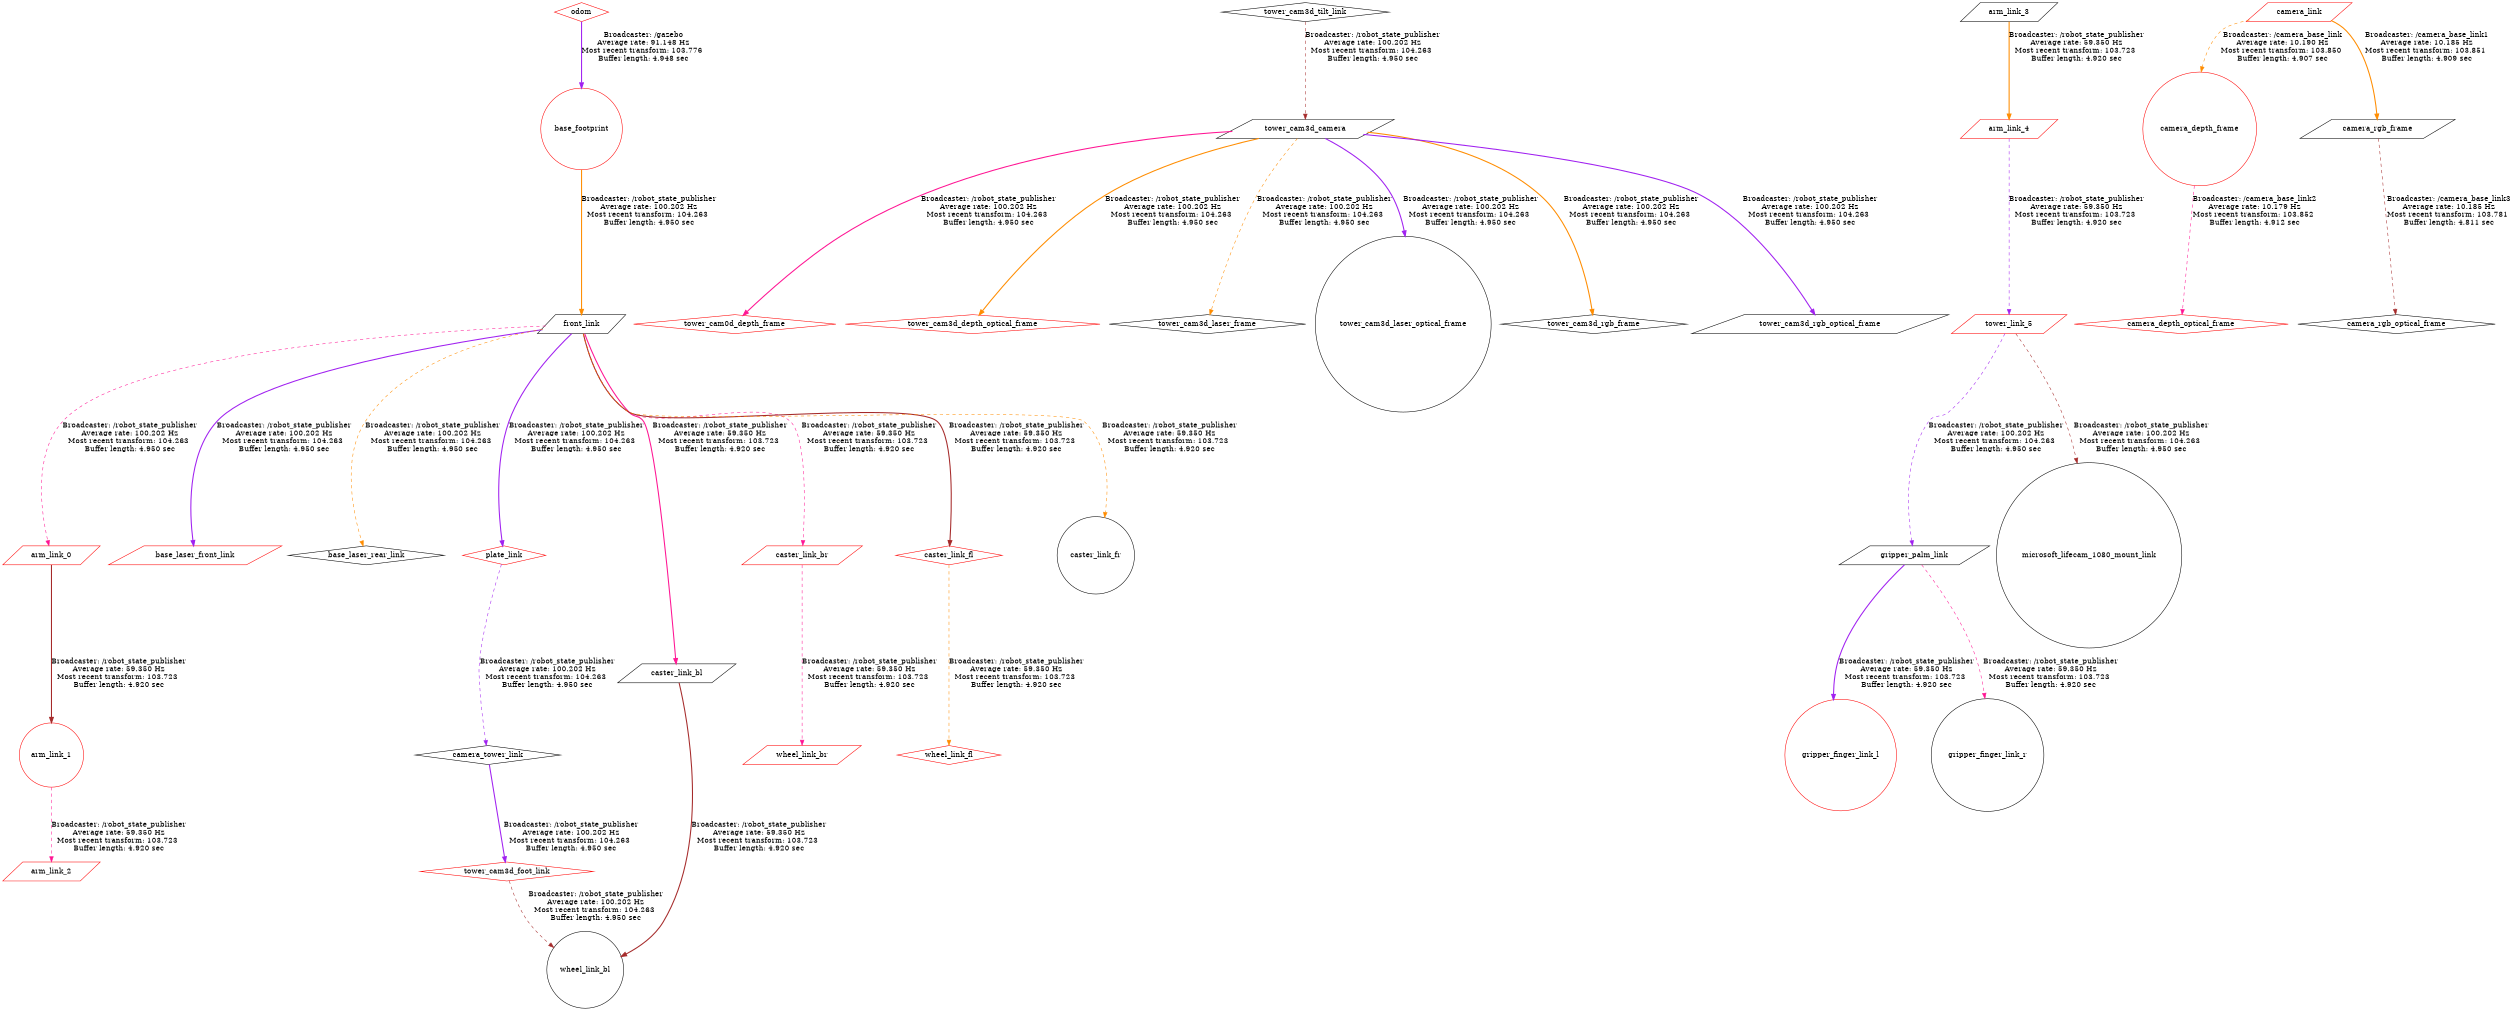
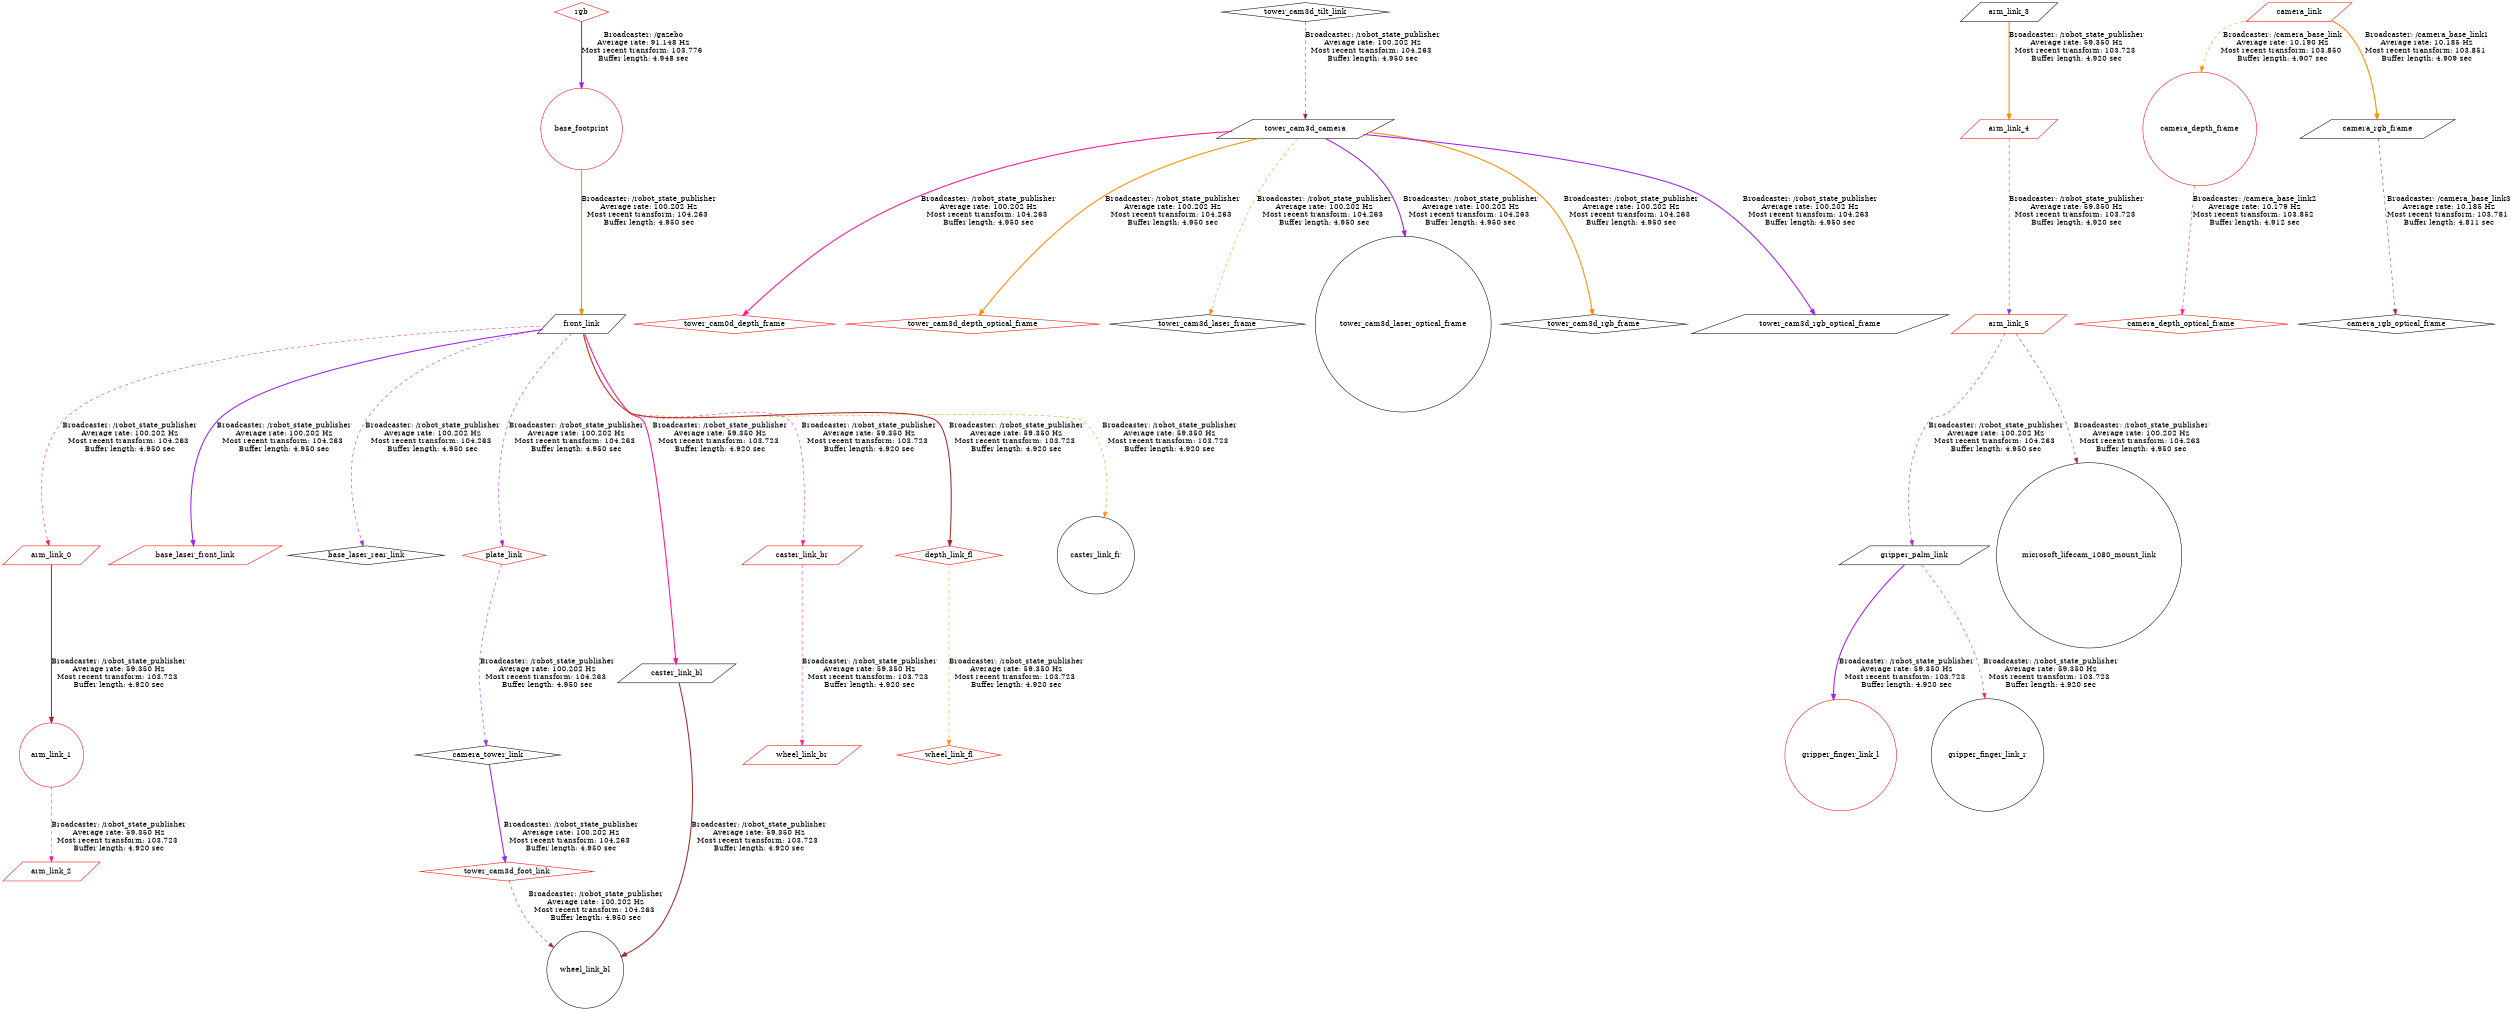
  digraph {
    node [color=red shape=parallelogram]
    edge [color=purple style=dashed]
    n1 [color=black label=front_link]
    arm_link_0
    base_laser_front_link
    base_laser_rear_link [color=black shape=diamond]
    plate_link [shape=diamond]
    caster_link_bl [color=black]
    caster_link_br
-   caster_link_fl [shape=diamond]
+   caster_link_fl [shape=diamond label=depth_link_fl]
    caster_link_fr [color=black shape=circle]
    arm_link_1 [shape=circle]
    camera_tower_link [color=black shape=diamond]
    wheel_link_bl [color=black shape=circle]
    wheel_link_br
    wheel_link_fl [shape=diamond]
    arm_link_2
    base_footprint [shape=circle]
    tower_cam3d_foot_link [shape=diamond]
    tower_cam3d_tilt_link [color=black shape=diamond]
    tower_cam3d_camera [color=black]
    n20 [label=tower_cam0d_depth_frame shape=diamond]
    tower_cam3d_depth_optical_frame [shape=diamond]
    tower_cam3d_laser_frame [color=black shape=diamond]
    tower_cam3d_laser_optical_frame [color=black shape=circle]
    tower_cam3d_rgb_frame [color=black shape=diamond]
    tower_cam3d_rgb_optical_frame [color=black]
-   odom [shape=diamond]
+   odom [shape=diamond label=rgb]
    gripper_palm_link [color=black]
-   arm_link_5 [label=tower_link_5]
+   arm_link_5
    microsoft_lifecam_1080_mount_link [color=black shape=circle]
    gripper_finger_link_l [shape=circle]
    gripper_finger_link_r [color=black shape=circle]
    arm_link_4
    arm_link_3 [color=black]
    camera_depth_frame [shape=circle]
    camera_depth_optical_frame [shape=diamond]
    camera_link
    camera_rgb_frame [color=black]
    camera_rgb_optical_frame [color=black shape=diamond]
    n1 -> arm_link_0 [color=deeppink label="Broadcaster: /robot_state_publisher\nAverage rate: 100.202 Hz\nMost recent transform: 104.263 \nBuffer length: 4.950 sec\n"]
    n1 -> base_laser_front_link [label="Broadcaster: /robot_state_publisher\nAverage rate: 100.202 Hz\nMost recent transform: 104.263 \nBuffer length: 4.950 sec\n" style=bold]
-   n1 -> base_laser_rear_link [color=darkorange label="Broadcaster: /robot_state_publisher\nAverage rate: 100.202 Hz\nMost recent transform: 104.263 \nBuffer length: 4.950 sec\n"]
-   n1 -> plate_link [label="Broadcaster: /robot_state_publisher\nAverage rate: 100.202 Hz\nMost recent transform: 104.263 \nBuffer length: 4.950 sec\n" style=bold]
+   n1 -> base_laser_rear_link [label="Broadcaster: /robot_state_publisher\nAverage rate: 100.202 Hz\nMost recent transform: 104.263 \nBuffer length: 4.950 sec\n"]
+   n1 -> plate_link [label="Broadcaster: /robot_state_publisher\nAverage rate: 100.202 Hz\nMost recent transform: 104.263 \nBuffer length: 4.950 sec\n"]
    n1 -> caster_link_bl [color=deeppink label="Broadcaster: /robot_state_publisher\nAverage rate: 59.350 Hz\nMost recent transform: 103.723 \nBuffer length: 4.920 sec\n" style=bold]
    n1 -> caster_link_br [color=deeppink label="Broadcaster: /robot_state_publisher\nAverage rate: 59.350 Hz\nMost recent transform: 103.723 \nBuffer length: 4.920 sec\n"]
    n1 -> caster_link_fl [color=brown label="Broadcaster: /robot_state_publisher\nAverage rate: 59.350 Hz\nMost recent transform: 103.723 \nBuffer length: 4.920 sec\n" style=bold]
    n1 -> caster_link_fr [color=darkorange label="Broadcaster: /robot_state_publisher\nAverage rate: 59.350 Hz\nMost recent transform: 103.723 \nBuffer length: 4.920 sec\n"]
    arm_link_0 -> arm_link_1 [color=brown label="Broadcaster: /robot_state_publisher\nAverage rate: 59.350 Hz\nMost recent transform: 103.723 \nBuffer length: 4.920 sec\n" style=bold]
    plate_link -> camera_tower_link [label="Broadcaster: /robot_state_publisher\nAverage rate: 100.202 Hz\nMost recent transform: 104.263 \nBuffer length: 4.950 sec\n"]
    caster_link_bl -> wheel_link_bl [color=brown label="Broadcaster: /robot_state_publisher\nAverage rate: 59.350 Hz\nMost recent transform: 103.723 \nBuffer length: 4.920 sec\n" style=bold]
    caster_link_br -> wheel_link_br [color=deeppink label="Broadcaster: /robot_state_publisher\nAverage rate: 59.350 Hz\nMost recent transform: 103.723 \nBuffer length: 4.920 sec\n"]
    caster_link_fl -> wheel_link_fl [color=darkorange label="Broadcaster: /robot_state_publisher\nAverage rate: 59.350 Hz\nMost recent transform: 103.723 \nBuffer length: 4.920 sec\n"]
    arm_link_1 -> arm_link_2 [color=deeppink label="Broadcaster: /robot_state_publisher\nAverage rate: 59.350 Hz\nMost recent transform: 103.723 \nBuffer length: 4.920 sec\n"]
    camera_tower_link -> tower_cam3d_foot_link [label="Broadcaster: /robot_state_publisher\nAverage rate: 100.202 Hz\nMost recent transform: 104.263 \nBuffer length: 4.950 sec\n" style=bold]
    base_footprint -> n1 [color=darkorange label="Broadcaster: /robot_state_publisher\nAverage rate: 100.202 Hz\nMost recent transform: 104.263 \nBuffer length: 4.950 sec\n" style=bold]
    tower_cam3d_foot_link -> wheel_link_bl [color=brown label="Broadcaster: /robot_state_publisher\nAverage rate: 100.202 Hz\nMost recent transform: 104.263 \nBuffer length: 4.950 sec\n"]
    tower_cam3d_tilt_link -> tower_cam3d_camera [color=brown label="Broadcaster: /robot_state_publisher\nAverage rate: 100.202 Hz\nMost recent transform: 104.263 \nBuffer length: 4.950 sec\n"]
    tower_cam3d_camera -> n20 [color=deeppink label="Broadcaster: /robot_state_publisher\nAverage rate: 100.202 Hz\nMost recent transform: 104.263 \nBuffer length: 4.950 sec\n" style=bold]
    tower_cam3d_camera -> tower_cam3d_depth_optical_frame [color=darkorange label="Broadcaster: /robot_state_publisher\nAverage rate: 100.202 Hz\nMost recent transform: 104.263 \nBuffer length: 4.950 sec\n" style=bold]
    tower_cam3d_camera -> tower_cam3d_laser_frame [color=darkorange label="Broadcaster: /robot_state_publisher\nAverage rate: 100.202 Hz\nMost recent transform: 104.263 \nBuffer length: 4.950 sec\n"]
    tower_cam3d_camera -> tower_cam3d_laser_optical_frame [label="Broadcaster: /robot_state_publisher\nAverage rate: 100.202 Hz\nMost recent transform: 104.263 \nBuffer length: 4.950 sec\n" style=bold]
    tower_cam3d_camera -> tower_cam3d_rgb_frame [color=darkorange label="Broadcaster: /robot_state_publisher\nAverage rate: 100.202 Hz\nMost recent transform: 104.263 \nBuffer length: 4.950 sec\n" style=bold]
    tower_cam3d_camera -> tower_cam3d_rgb_optical_frame [label="Broadcaster: /robot_state_publisher\nAverage rate: 100.202 Hz\nMost recent transform: 104.263 \nBuffer length: 4.950 sec\n" style=bold]
    odom -> base_footprint [label="Broadcaster: /gazebo\nAverage rate: 91.148 Hz\nMost recent transform: 103.776 \nBuffer length: 4.948 sec\n" style=bold]
    gripper_palm_link -> gripper_finger_link_l [label="Broadcaster: /robot_state_publisher\nAverage rate: 59.350 Hz\nMost recent transform: 103.723 \nBuffer length: 4.920 sec\n" style=bold]
    gripper_palm_link -> gripper_finger_link_r [color=deeppink label="Broadcaster: /robot_state_publisher\nAverage rate: 59.350 Hz\nMost recent transform: 103.723 \nBuffer length: 4.920 sec\n"]
    arm_link_5 -> gripper_palm_link [label="Broadcaster: /robot_state_publisher\nAverage rate: 100.202 Hz\nMost recent transform: 104.263 \nBuffer length: 4.950 sec\n"]
    arm_link_5 -> microsoft_lifecam_1080_mount_link [color=brown label="Broadcaster: /robot_state_publisher\nAverage rate: 100.202 Hz\nMost recent transform: 104.263 \nBuffer length: 4.950 sec\n"]
    arm_link_4 -> arm_link_5 [label="Broadcaster: /robot_state_publisher\nAverage rate: 59.350 Hz\nMost recent transform: 103.723 \nBuffer length: 4.920 sec\n"]
    arm_link_3 -> arm_link_4 [color=darkorange label="Broadcaster: /robot_state_publisher\nAverage rate: 59.350 Hz\nMost recent transform: 103.723 \nBuffer length: 4.920 sec\n" style=bold]
    camera_depth_frame -> camera_depth_optical_frame [color=deeppink label="Broadcaster: /camera_base_link2\nAverage rate: 10.179 Hz\nMost recent transform: 103.852 \nBuffer length: 4.912 sec\n"]
    camera_link -> camera_depth_frame [color=darkorange label="Broadcaster: /camera_base_link\nAverage rate: 10.190 Hz\nMost recent transform: 103.850 \nBuffer length: 4.907 sec\n"]
    camera_link -> camera_rgb_frame [color=darkorange label="Broadcaster: /camera_base_link1\nAverage rate: 10.185 Hz\nMost recent transform: 103.851 \nBuffer length: 4.909 sec\n" style=bold]
    camera_rgb_frame -> camera_rgb_optical_frame [color=brown label="Broadcaster: /camera_base_link3\nAverage rate: 10.185 Hz\nMost recent transform: 103.781 \nBuffer length: 4.811 sec\n"]
  }
